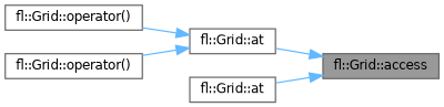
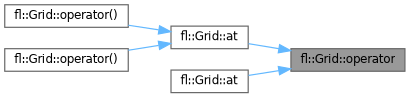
  digraph {
    rankdir=RL
    node [color=grey40 fillcolor=white fontname=Helvetica fontsize=10 shape=box style=filled]
    edge [color=steelblue1 dir=back fontname=Helvetica fontsize=10 labelfontname=Helvetica labelfontsize=10 style=solid]
-   n1 [color=gray40 fillcolor=grey60 fontcolor=black height=0.2 label="fl::Grid::access" width=0.4]
+   n1 [color=gray40 fillcolor=grey60 fontcolor=black height=0.2 label="fl::Grid::operator" width=0.4]
    n2 [height=0.2 label="fl::Grid::at" width=0.4]
    n3 [height=0.2 label="fl::Grid::at" width=0.4]
    n4 [height=0.2 label="fl::Grid::operator()" width=0.4]
    n5 [height=0.2 label="fl::Grid::operator()" width=0.4]
    n1 -> n2
    n1 -> n3
    n2 -> n4
    n2 -> n5
  }
